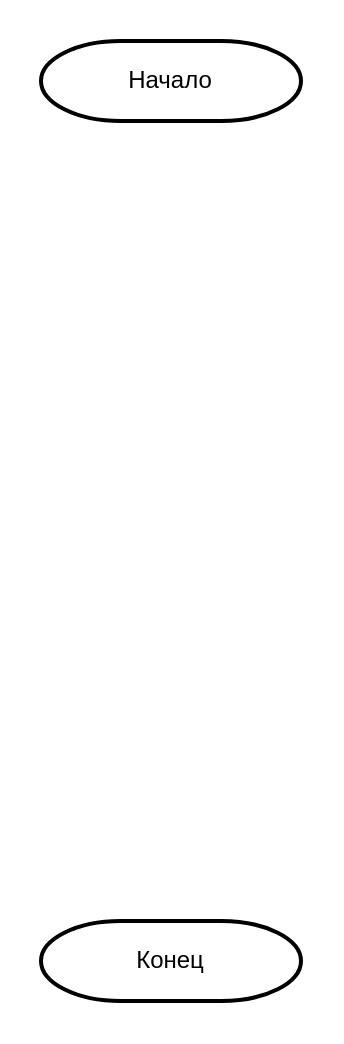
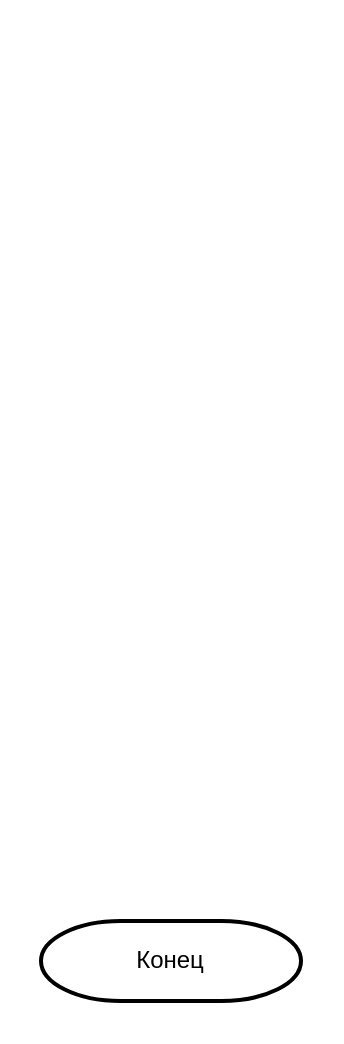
  <mxCell id="0" />
  <mxCell id="1" parent="0" />
- <mxCell id="2" value="Начало" style="strokeWidth=2;html=1;shape=mxgraph.flowchart.terminator;whiteSpace=wrap;" vertex="1" parent="1"><mxGeometry x="20" y="20" width="130" height="40" as="geometry" /></mxCell>
  <mxCell id="3" value="Конец" style="strokeWidth=2;html=1;shape=mxgraph.flowchart.terminator;whiteSpace=wrap;" vertex="1" parent="1"><mxGeometry x="20" y="460" width="130" height="40" as="geometry" /></mxCell>
